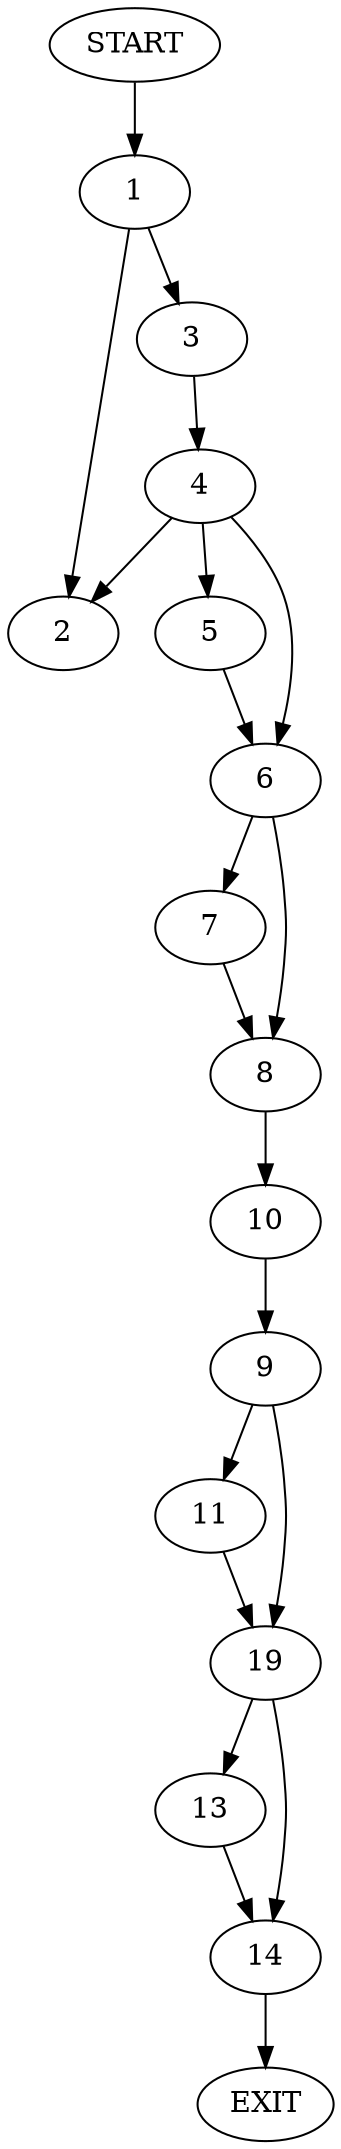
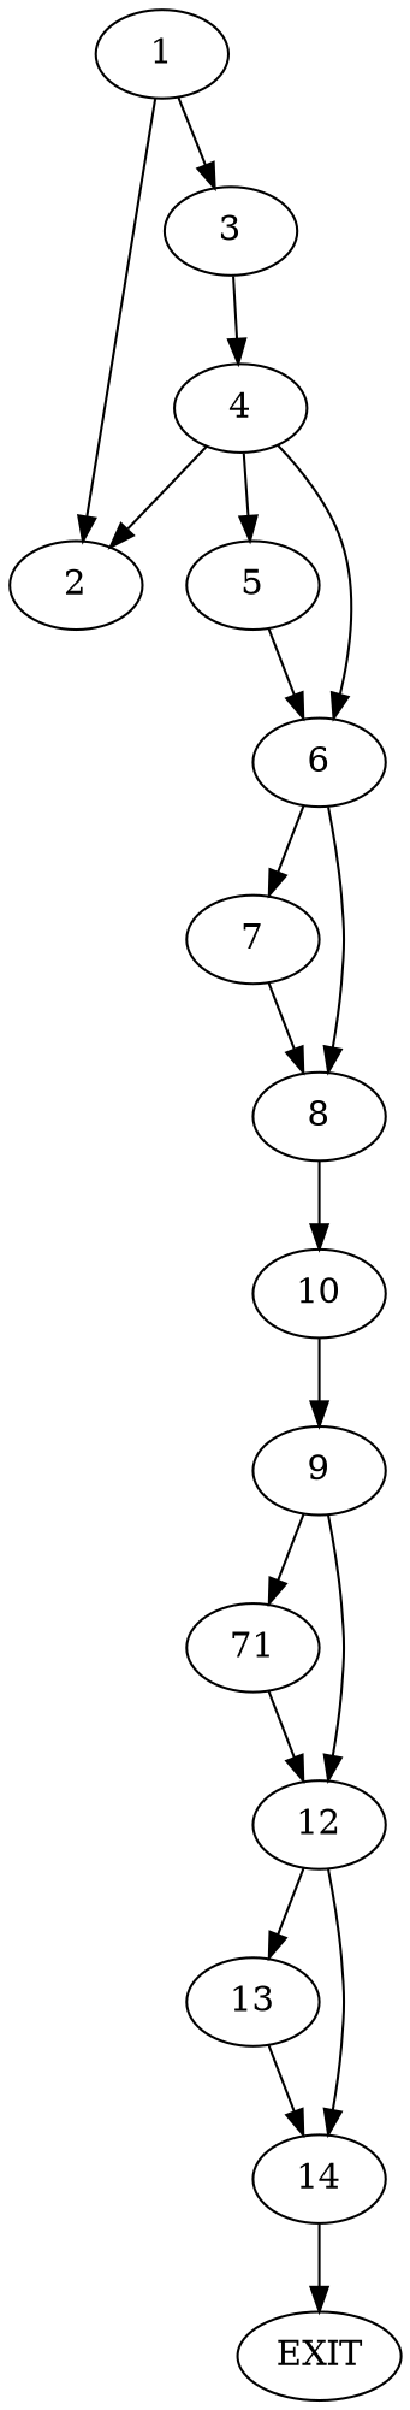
  digraph {
-   n1 [label=START]
    1
    2
    3
    n5 [label=EXIT]
    4
    5
    6
    7
    8
    10
    9
-   11
-   12 [label=19]
+   11 [label=71]
+   12
    13
    14
-   n1 -> 1
    1 -> 2
    1 -> 3
    3 -> 4
    4 -> 2
    4 -> 5
    4 -> 6
    5 -> 6
    6 -> 7
    6 -> 8
    7 -> 8
    8 -> 10
    10 -> 9
    9 -> 11
    9 -> 12
    11 -> 12
    12 -> 13
    12 -> 14
    13 -> 14
    14 -> n5
  }
